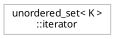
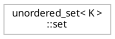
  digraph {
    rankdir=LR
    fontname="Noto Sans"
-   n1 [color=grey75 fillcolor=white fontname="Noto Sans" fontsize=10 height=0.2 label="unordered_set\< K \>\l::iterator" shape=record style=filled width=0.4]
+   n1 [color=grey75 fillcolor=white fontname="Noto Sans" fontsize=10 height=0.2 label="unordered_set\< K \>\l::set" shape=record style=filled width=0.4]
  }
